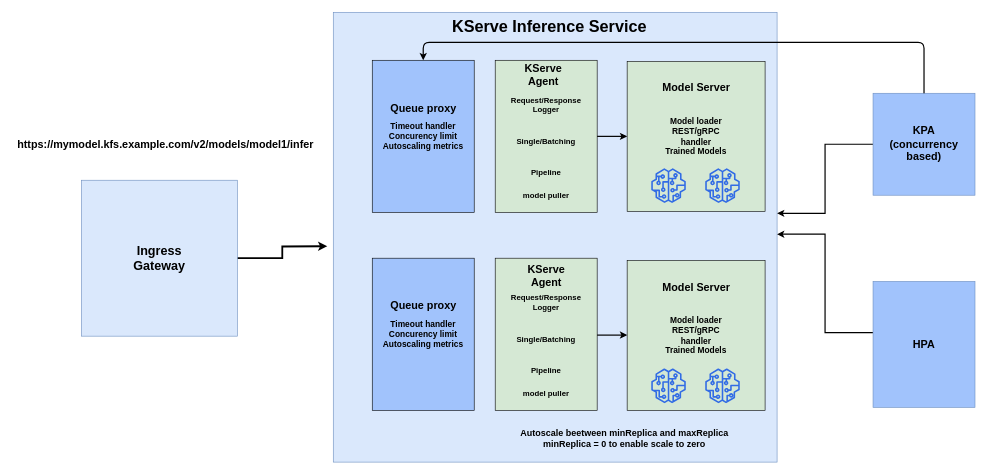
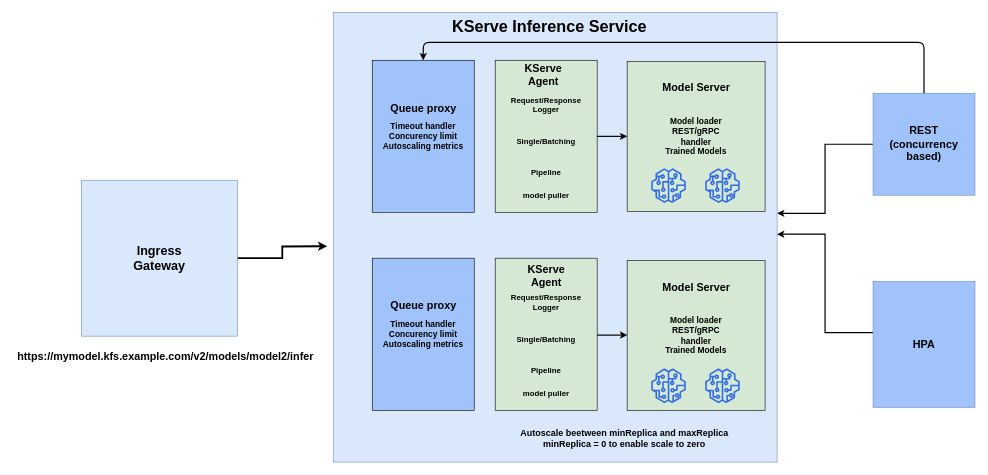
  <mxCell id="0" />
  <mxCell id="1" parent="0" />
  <mxCell id="2" value="" style="rounded=0;whiteSpace=wrap;html=1;fillColor=#dae8fc;strokeColor=#6c8ebf;" vertex="1" parent="1"><mxGeometry x="555" y="20" width="740" height="750" as="geometry" /></mxCell>
  <mxCell id="3" value="&lt;h5 style=&quot;font-size: 13px&quot;&gt;&lt;font style=&quot;font-size: 13px&quot;&gt;&lt;font style=&quot;line-height: 120% ; font-size: 13px&quot;&gt;&lt;br&gt;&lt;/font&gt;&lt;/font&gt;&lt;/h5&gt;&lt;h5 style=&quot;font-size: 13px&quot;&gt;&lt;font style=&quot;font-size: 13px&quot;&gt;&lt;font style=&quot;line-height: 120% ; font-size: 13px&quot;&gt;Request/Response&lt;br&gt;&lt;/font&gt;&lt;font style=&quot;line-height: 120% ; font-size: 13px&quot;&gt;Logger&lt;/font&gt;&lt;/font&gt;&lt;/h5&gt;&lt;h5 style=&quot;font-size: 13px&quot;&gt;&lt;font style=&quot;font-size: 13px&quot;&gt;&lt;font style=&quot;line-height: 120% ; font-size: 13px&quot;&gt;&lt;br&gt;&lt;/font&gt;&lt;font style=&quot;line-height: 120% ; font-size: 13px&quot;&gt;Single/Batching&lt;/font&gt;&lt;/font&gt;&lt;/h5&gt;&lt;h5 style=&quot;font-size: 13px&quot;&gt;&lt;font style=&quot;font-size: 13px&quot;&gt;&lt;font style=&quot;line-height: 120% ; font-size: 13px&quot;&gt;&lt;br&gt;&lt;/font&gt;&lt;font style=&quot;line-height: 120% ; font-size: 13px&quot;&gt;Pipeline&lt;/font&gt;&lt;/font&gt;&lt;/h5&gt;&lt;h5 style=&quot;font-size: 13px&quot;&gt;&lt;font style=&quot;line-height: 120% ; font-size: 13px&quot;&gt;model puller&lt;/font&gt;&lt;/h5&gt;" style="rounded=0;whiteSpace=wrap;html=1;fillColor=#D5E8D4;" vertex="1" parent="1"><mxGeometry x="825" y="100" width="170" height="253.75" as="geometry" /></mxCell>
  <mxCell id="4" value="&lt;h2&gt;KServe&lt;br&gt;Agent&lt;/h2&gt;" style="text;html=1;align=center;verticalAlign=middle;resizable=0;points=[];autosize=1;strokeColor=none;" vertex="1" parent="1"><mxGeometry x="865" y="95" width="80" height="60" as="geometry" /></mxCell>
  <mxCell id="5" style="edgeStyle=orthogonalEdgeStyle;rounded=0;orthogonalLoop=1;jettySize=auto;html=1;strokeWidth=3;" edge="1" parent="1" source="6"><mxGeometry relative="1" as="geometry"><mxPoint x="545" y="410" as="targetPoint" /></mxGeometry></mxCell>
  <mxCell id="6" value="&lt;h2 style=&quot;font-size: 21px&quot;&gt;Ingress&lt;br&gt;Gateway&lt;/h2&gt;" style="whiteSpace=wrap;html=1;aspect=fixed;fillColor=#dae8fc;strokeColor=#6c8ebf;" vertex="1" parent="1"><mxGeometry x="135" y="300" width="260" height="260" as="geometry" /></mxCell>
  <mxCell id="7" style="edgeStyle=orthogonalEdgeStyle;rounded=0;orthogonalLoop=1;jettySize=auto;html=1;entryX=1;entryY=0.447;entryDx=0;entryDy=0;entryPerimeter=0;strokeWidth=2;" edge="1" parent="1" source="8" target="2"><mxGeometry relative="1" as="geometry" /></mxCell>
- <mxCell id="8" value="&lt;h2&gt;KPA&lt;br&gt;(concurrency&lt;br&gt;based)&lt;/h2&gt;" style="whiteSpace=wrap;html=1;aspect=fixed;strokeColor=#6c8ebf;fillColor=#A1C3FC;" vertex="1" parent="1"><mxGeometry x="1455" y="155" width="170" height="170" as="geometry" /></mxCell>
+ <mxCell id="8" value="&lt;h2&gt;REST&lt;br&gt;(concurrency&lt;br&gt;based)&lt;/h2&gt;" style="whiteSpace=wrap;html=1;aspect=fixed;strokeColor=#6c8ebf;fillColor=#A1C3FC;" vertex="1" parent="1"><mxGeometry x="1455" y="155" width="170" height="170" as="geometry" /></mxCell>
  <mxCell id="9" value="&lt;h4 style=&quot;font-size: 14px&quot;&gt;Timeout handler&lt;br&gt;Concurency limit&lt;br&gt;Autoscaling metrics&lt;/h4&gt;" style="rounded=0;whiteSpace=wrap;html=1;fillColor=#A1C3FC;" vertex="1" parent="1"><mxGeometry x="620" y="100" width="170" height="253.75" as="geometry" /></mxCell>
  <mxCell id="10" value="&lt;h4 style=&quot;font-size: 14px&quot;&gt;Model loader&lt;br&gt;REST/gRPC&lt;br&gt;handler&lt;br&gt;Trained Models&lt;/h4&gt;" style="rounded=0;whiteSpace=wrap;html=1;fillColor=#D5E8D4;" vertex="1" parent="1"><mxGeometry x="1045" y="101.88" width="230" height="250" as="geometry" /></mxCell>
  <mxCell id="11" value="&lt;h2&gt;Queue proxy&lt;/h2&gt;" style="text;html=1;align=center;verticalAlign=middle;resizable=0;points=[];autosize=1;strokeColor=none;" vertex="1" parent="1"><mxGeometry x="640" y="155" width="130" height="50" as="geometry" /></mxCell>
  <mxCell id="12" value="" style="outlineConnect=0;fontColor=#232F3E;gradientColor=none;strokeColor=none;dashed=0;verticalLabelPosition=bottom;verticalAlign=top;align=center;html=1;fontSize=12;fontStyle=0;aspect=fixed;pointerEvents=1;shape=mxgraph.aws4.sagemaker_model;fillColor=#326CE5;" vertex="1" parent="1"><mxGeometry x="1085" y="280" width="58" height="58" as="geometry" /></mxCell>
  <mxCell id="13" value="&lt;h2&gt;Model Server&lt;/h2&gt;" style="text;html=1;align=center;verticalAlign=middle;resizable=0;points=[];autosize=1;strokeColor=none;" vertex="1" parent="1"><mxGeometry x="1095" y="120" width="130" height="50" as="geometry" /></mxCell>
  <mxCell id="14" value="&lt;h5 style=&quot;font-size: 13px&quot;&gt;&lt;font style=&quot;font-size: 13px&quot;&gt;&lt;font style=&quot;line-height: 120% ; font-size: 13px&quot;&gt;&lt;br&gt;&lt;/font&gt;&lt;/font&gt;&lt;/h5&gt;&lt;h5 style=&quot;font-size: 13px&quot;&gt;&lt;font style=&quot;font-size: 13px&quot;&gt;&lt;font style=&quot;line-height: 120% ; font-size: 13px&quot;&gt;Request/Response&lt;br&gt;&lt;/font&gt;&lt;font style=&quot;line-height: 120% ; font-size: 13px&quot;&gt;Logger&lt;/font&gt;&lt;/font&gt;&lt;/h5&gt;&lt;h5 style=&quot;font-size: 13px&quot;&gt;&lt;font style=&quot;font-size: 13px&quot;&gt;&lt;font style=&quot;line-height: 120% ; font-size: 13px&quot;&gt;&lt;br&gt;&lt;/font&gt;&lt;font style=&quot;line-height: 120% ; font-size: 13px&quot;&gt;Single/Batching&lt;/font&gt;&lt;/font&gt;&lt;/h5&gt;&lt;h5 style=&quot;font-size: 13px&quot;&gt;&lt;font style=&quot;font-size: 13px&quot;&gt;&lt;font style=&quot;line-height: 120% ; font-size: 13px&quot;&gt;&lt;br&gt;&lt;/font&gt;&lt;font style=&quot;line-height: 120% ; font-size: 13px&quot;&gt;Pipeline&lt;/font&gt;&lt;/font&gt;&lt;/h5&gt;&lt;h5 style=&quot;font-size: 13px&quot;&gt;&lt;font style=&quot;line-height: 120% ; font-size: 13px&quot;&gt;model puller&lt;/font&gt;&lt;/h5&gt;" style="rounded=0;whiteSpace=wrap;html=1;fillColor=#D5E8D4;" vertex="1" parent="1"><mxGeometry x="825" y="430" width="170" height="253.75" as="geometry" /></mxCell>
  <mxCell id="15" value="&lt;h2&gt;KServe&lt;br&gt;Agent&lt;/h2&gt;" style="text;html=1;align=center;verticalAlign=middle;resizable=0;points=[];autosize=1;strokeColor=none;" vertex="1" parent="1"><mxGeometry x="870" y="430" width="80" height="60" as="geometry" /></mxCell>
  <mxCell id="16" value="&lt;h4 style=&quot;font-size: 14px&quot;&gt;Timeout handler&lt;br&gt;Concurency limit&lt;br&gt;Autoscaling metrics&lt;/h4&gt;" style="rounded=0;whiteSpace=wrap;html=1;fillColor=#A1C3FC;" vertex="1" parent="1"><mxGeometry x="620" y="430" width="170" height="253.75" as="geometry" /></mxCell>
  <mxCell id="17" value="&lt;h2&gt;Queue proxy&lt;/h2&gt;" style="text;html=1;align=center;verticalAlign=middle;resizable=0;points=[];autosize=1;strokeColor=none;" vertex="1" parent="1"><mxGeometry x="640" y="485" width="130" height="50" as="geometry" /></mxCell>
  <mxCell id="18" value="" style="outlineConnect=0;fontColor=#232F3E;gradientColor=none;strokeColor=none;dashed=0;verticalLabelPosition=bottom;verticalAlign=top;align=center;html=1;fontSize=12;fontStyle=0;aspect=fixed;pointerEvents=1;shape=mxgraph.aws4.sagemaker_model;fillColor=#326CE5;" vertex="1" parent="1"><mxGeometry x="1175" y="280" width="58" height="58" as="geometry" /></mxCell>
  <mxCell id="19" value="&lt;h4 style=&quot;font-size: 14px&quot;&gt;Model loader&lt;br&gt;REST/gRPC&lt;br&gt;handler&lt;br&gt;Trained Models&lt;/h4&gt;" style="rounded=0;whiteSpace=wrap;html=1;fillColor=#D5E8D4;" vertex="1" parent="1"><mxGeometry x="1045" y="433.75" width="230" height="250" as="geometry" /></mxCell>
  <mxCell id="20" value="" style="outlineConnect=0;fontColor=#232F3E;gradientColor=none;strokeColor=none;dashed=0;verticalLabelPosition=bottom;verticalAlign=top;align=center;html=1;fontSize=12;fontStyle=0;aspect=fixed;pointerEvents=1;shape=mxgraph.aws4.sagemaker_model;fillColor=#326CE5;" vertex="1" parent="1"><mxGeometry x="1085" y="613.75" width="58" height="58" as="geometry" /></mxCell>
  <mxCell id="21" value="&lt;h2&gt;Model Server&lt;/h2&gt;" style="text;html=1;align=center;verticalAlign=middle;resizable=0;points=[];autosize=1;strokeColor=none;" vertex="1" parent="1"><mxGeometry x="1095" y="453.75" width="130" height="50" as="geometry" /></mxCell>
  <mxCell id="22" value="" style="outlineConnect=0;fontColor=#232F3E;gradientColor=none;strokeColor=none;dashed=0;verticalLabelPosition=bottom;verticalAlign=top;align=center;html=1;fontSize=12;fontStyle=0;aspect=fixed;pointerEvents=1;shape=mxgraph.aws4.sagemaker_model;fillColor=#326CE5;" vertex="1" parent="1"><mxGeometry x="1175" y="613.75" width="58" height="58" as="geometry" /></mxCell>
  <mxCell id="23" value="&lt;h2 style=&quot;text-align: justify&quot;&gt;&lt;font style=&quot;font-size: 27px&quot;&gt;KServe Inference Service&lt;/font&gt;&lt;/h2&gt;" style="text;html=1;align=center;verticalAlign=middle;resizable=0;points=[];autosize=1;strokeColor=none;" vertex="1" parent="1"><mxGeometry x="745" y="20" width="340" height="50" as="geometry" /></mxCell>
  <mxCell id="24" style="edgeStyle=orthogonalEdgeStyle;rounded=0;orthogonalLoop=1;jettySize=auto;html=1;strokeWidth=2;" edge="1" parent="1" source="25" target="2"><mxGeometry relative="1" as="geometry"><Array as="points"><mxPoint x="1375" y="554" /><mxPoint x="1375" y="390" /></Array></mxGeometry></mxCell>
  <mxCell id="25" value="&lt;h2&gt;HPA&lt;/h2&gt;" style="whiteSpace=wrap;html=1;aspect=fixed;strokeColor=#6c8ebf;fillColor=#A1C3FC;" vertex="1" parent="1"><mxGeometry x="1455" y="468.75" width="170" height="210" as="geometry" /></mxCell>
  <mxCell id="26" value="&lt;h3 style=&quot;font-size: 15px&quot;&gt;Autoscale beetween minReplica and maxReplica&lt;br&gt;minReplica = 0 to enable scale to zero&lt;/h3&gt;" style="text;html=1;align=center;verticalAlign=middle;resizable=0;points=[];autosize=1;strokeColor=none;" vertex="1" parent="1"><mxGeometry x="860" y="700" width="360" height="60" as="geometry" /></mxCell>
  <mxCell id="27" value="" style="endArrow=classic;html=1;strokeWidth=2;entryX=0.5;entryY=0;entryDx=0;entryDy=0;exitX=0.5;exitY=0;exitDx=0;exitDy=0;" edge="1" parent="1" source="8" target="9"><mxGeometry width="50" height="50" relative="1" as="geometry"><mxPoint x="1525" y="90" as="sourcePoint" /><mxPoint x="705" y="290" as="targetPoint" /><Array as="points"><mxPoint x="1540" y="70" /><mxPoint x="705" y="70" /></Array></mxGeometry></mxCell>
- <mxCell id="28" value="&lt;h4&gt;&lt;font style=&quot;font-size: 18px&quot;&gt;https://mymodel.kfs.example.com/v2/models/model1/infer&lt;/font&gt;&lt;/h4&gt;" style="text;html=1;align=center;verticalAlign=middle;resizable=0;points=[];autosize=1;strokeColor=none;" vertex="1" parent="1"><mxGeometry x="20" y="215" width="510" height="50" as="geometry" /></mxCell>
+ <mxCell id="29" value="&lt;h4&gt;&lt;font style=&quot;font-size: 18px&quot;&gt;https://mymodel.kfs.example.com/v2/models/model2/infer&lt;/font&gt;&lt;/h4&gt;" style="text;html=1;align=center;verticalAlign=middle;resizable=0;points=[];autosize=1;strokeColor=none;" vertex="1" parent="1"><mxGeometry x="20" y="570" width="510" height="50" as="geometry" /></mxCell>
  <mxCell id="30" value="" style="endArrow=classic;html=1;strokeWidth=2;entryX=0;entryY=0.5;entryDx=0;entryDy=0;exitX=1;exitY=0.5;exitDx=0;exitDy=0;" edge="1" parent="1" source="3" target="10"><mxGeometry width="50" height="50" relative="1" as="geometry"><mxPoint x="905" y="240" as="sourcePoint" /><mxPoint x="955" y="190" as="targetPoint" /></mxGeometry></mxCell>
  <mxCell id="31" value="" style="endArrow=classic;html=1;strokeWidth=2;entryX=0;entryY=0.5;entryDx=0;entryDy=0;exitX=1;exitY=0.5;exitDx=0;exitDy=0;" edge="1" parent="1"><mxGeometry width="50" height="50" relative="1" as="geometry"><mxPoint x="995" y="558.245" as="sourcePoint" /><mxPoint x="1045" y="558.25" as="targetPoint" /></mxGeometry></mxCell>
